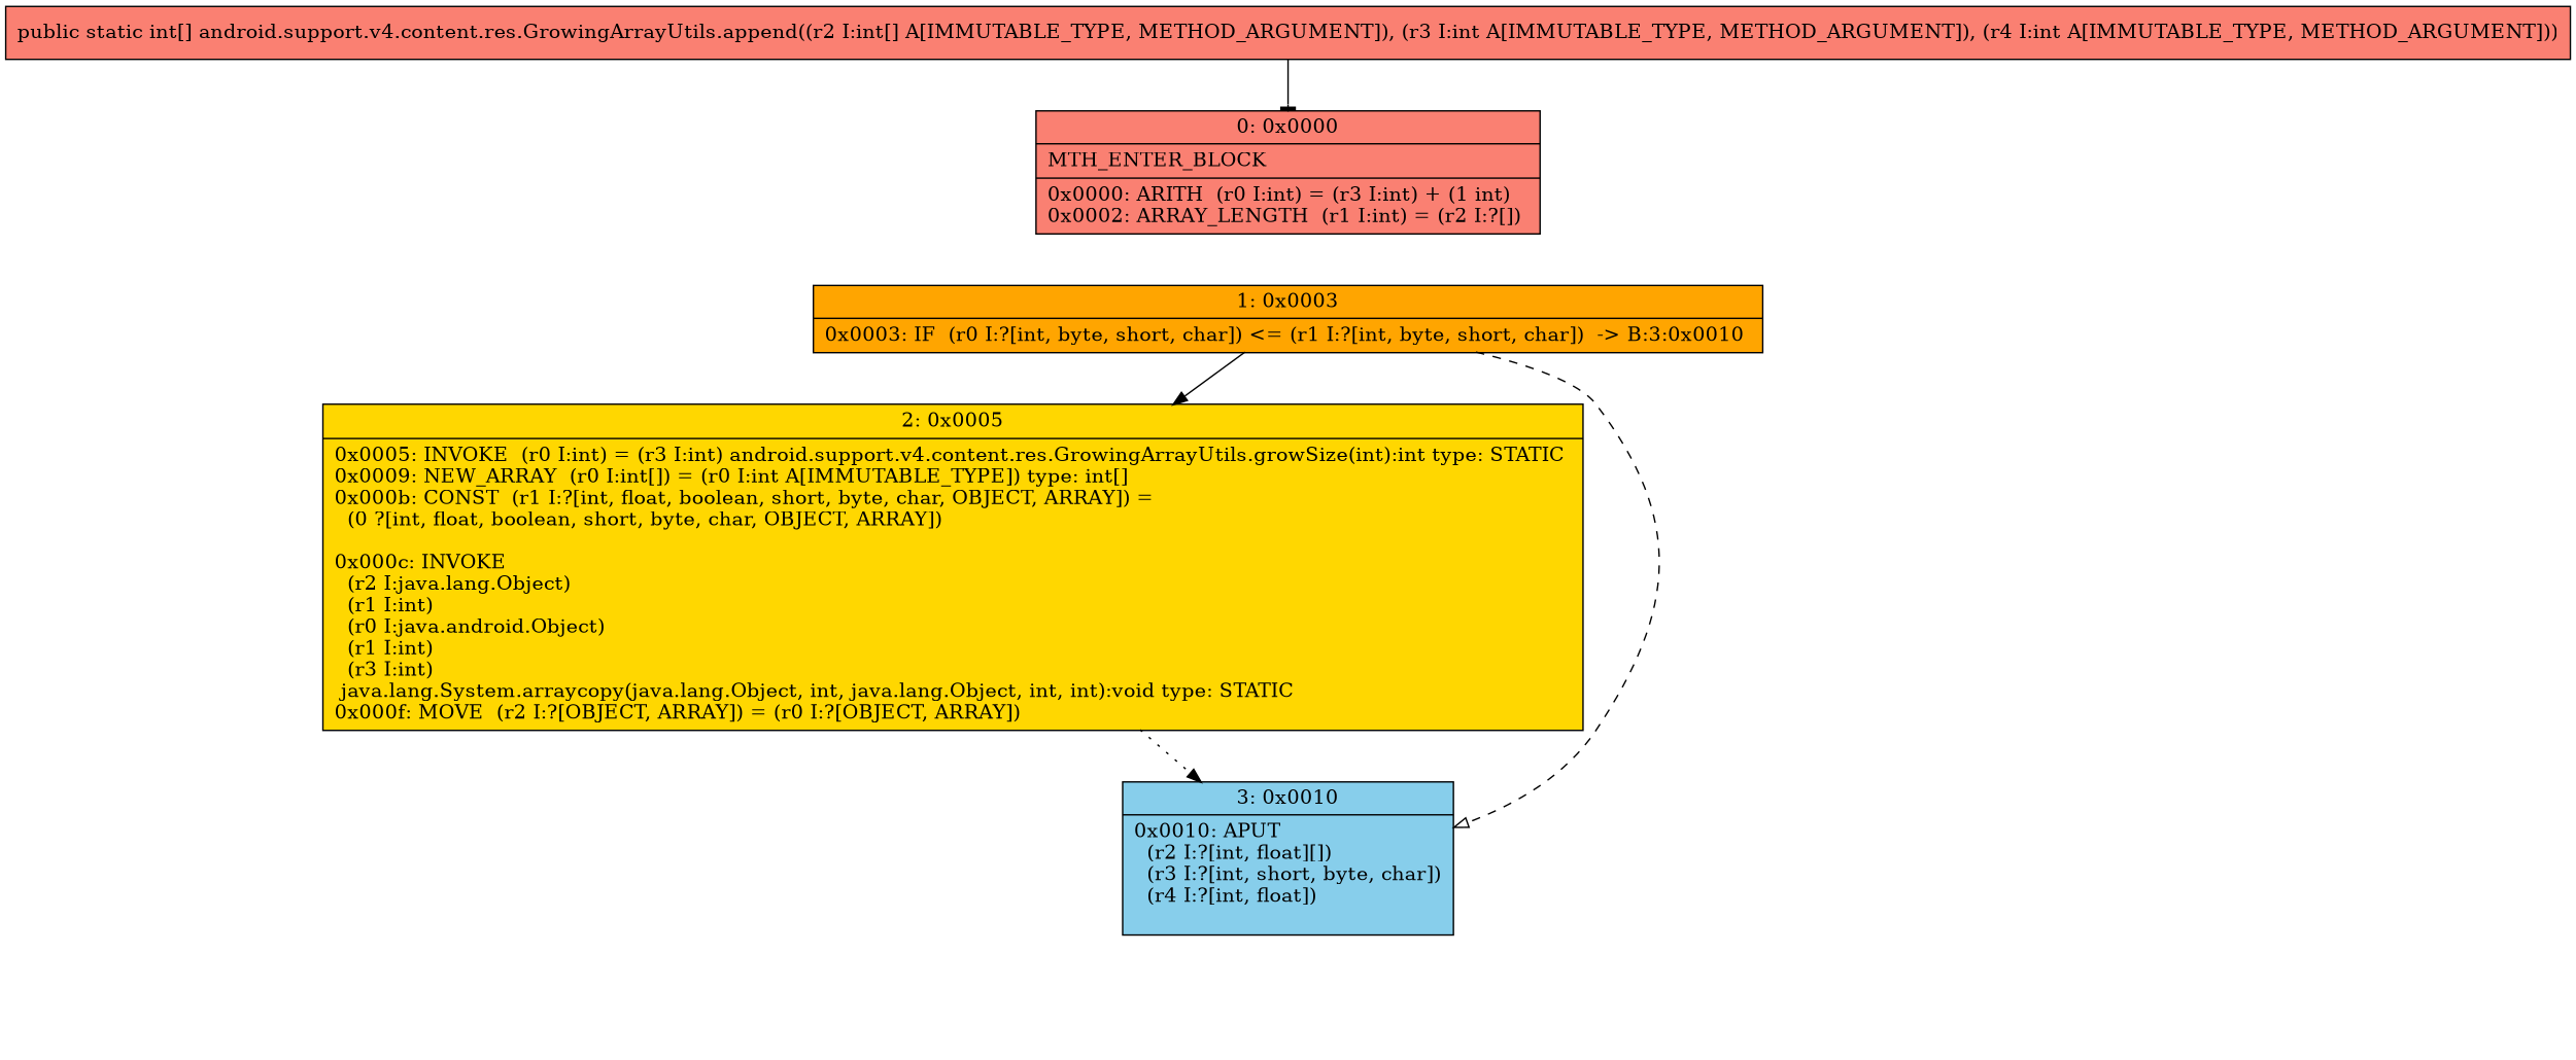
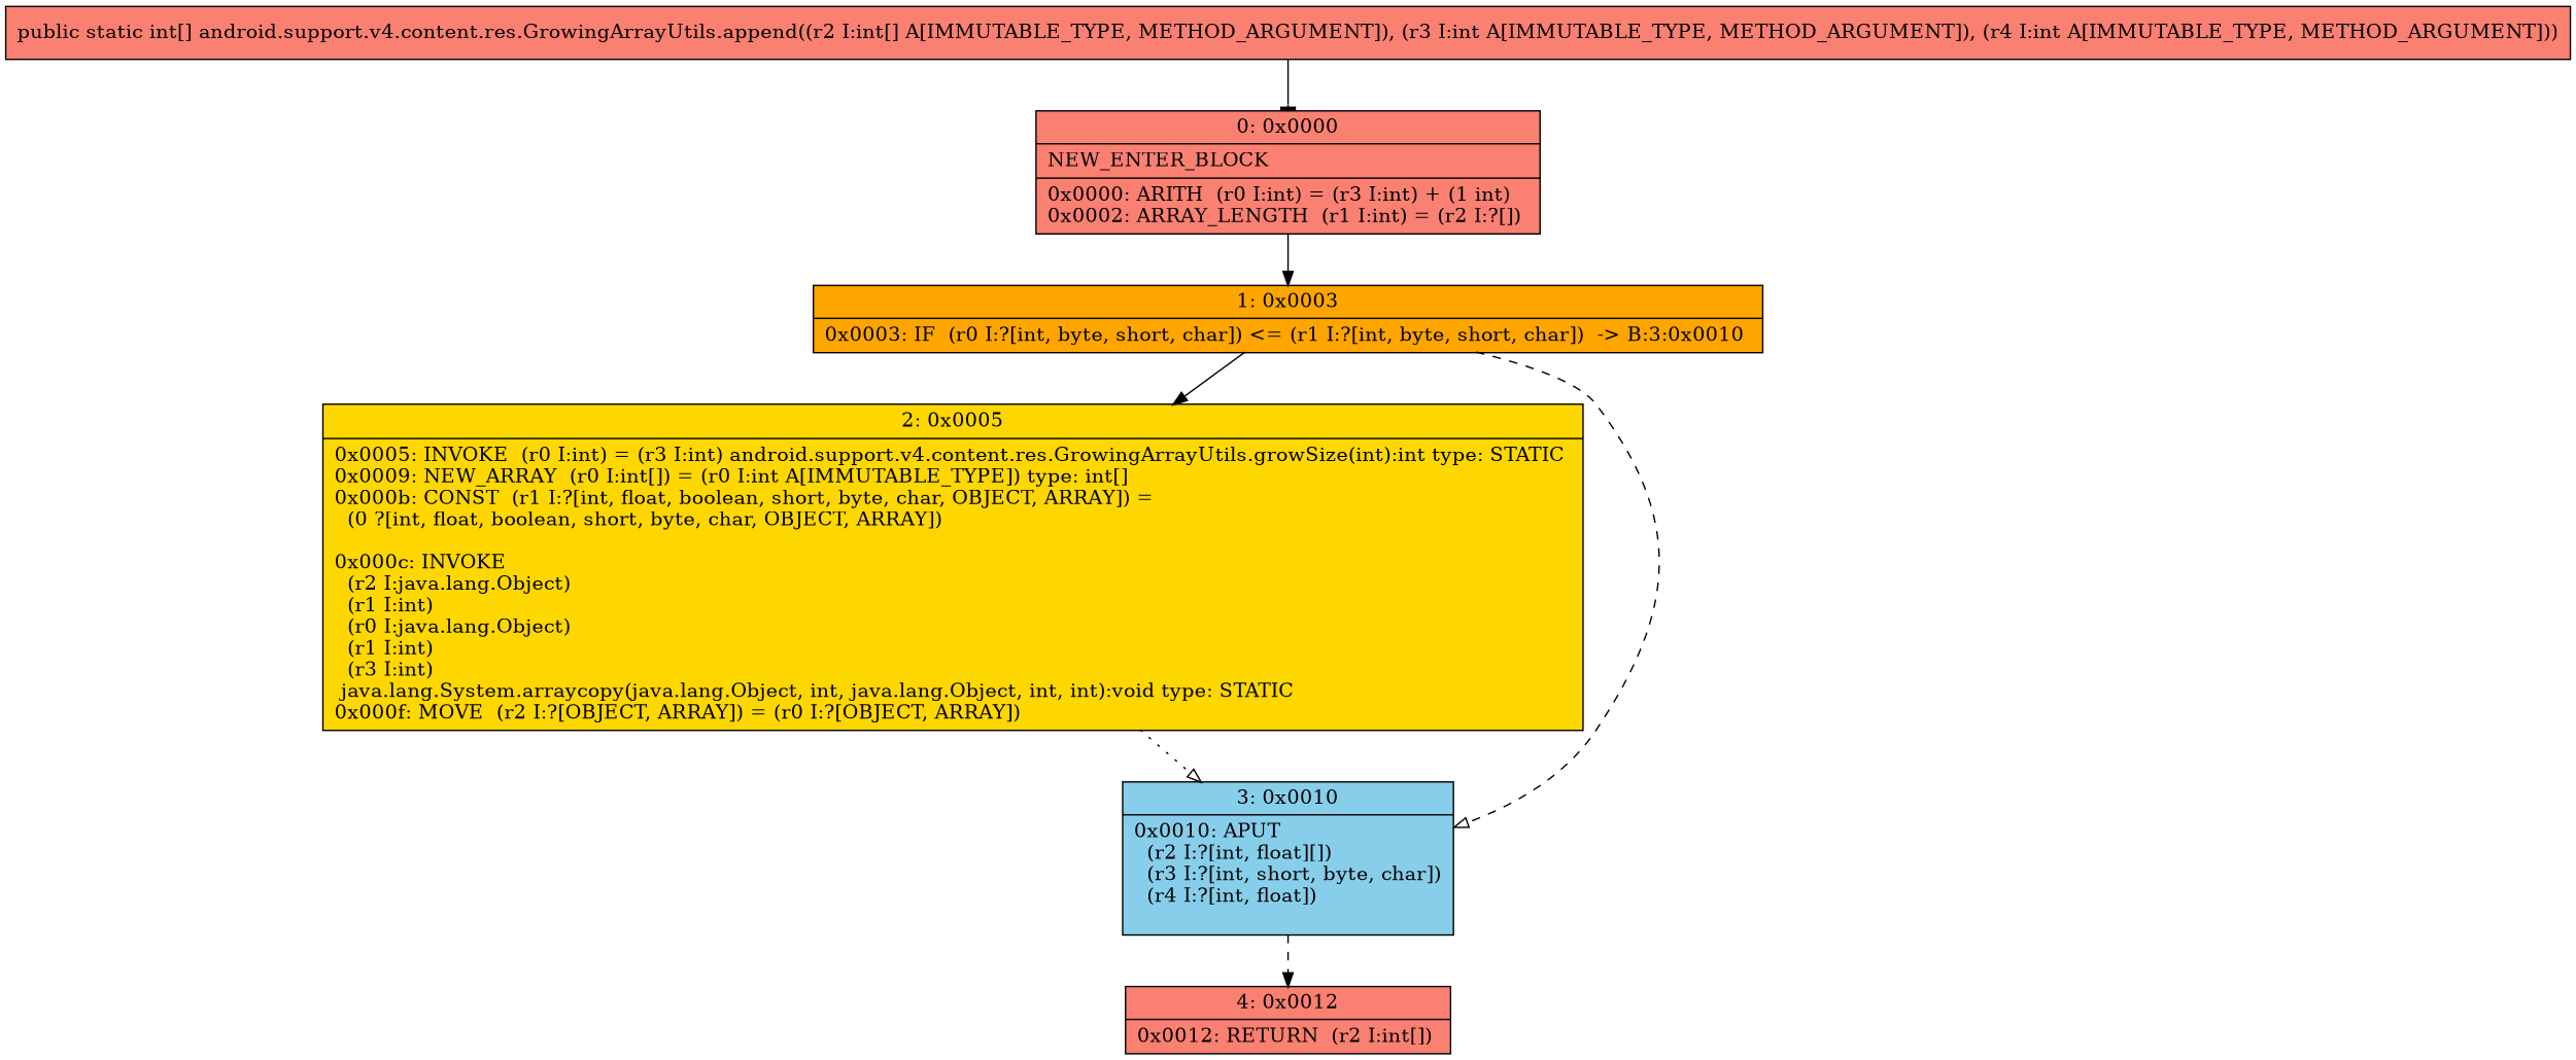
  digraph {
    node [fillcolor=salmon shape=record style=filled]
    edge [arrowhead=normal style=solid]
-   n1 [label="{0\:\ 0x0000|MTH_ENTER_BLOCK\l|0x0000: ARITH  (r0 I:int) = (r3 I:int) + (1 int) \l0x0002: ARRAY_LENGTH  (r1 I:int) = (r2 I:?[]) \l}"]
+   n1 [label="{0\:\ 0x0000|NEW_ENTER_BLOCK\l|0x0000: ARITH  (r0 I:int) = (r3 I:int) + (1 int) \l0x0002: ARRAY_LENGTH  (r1 I:int) = (r2 I:?[]) \l}"]
    n2 [fillcolor=orange label="{1\:\ 0x0003|0x0003: IF  (r0 I:?[int, byte, short, char]) \<= (r1 I:?[int, byte, short, char])  \-\> B:3:0x0010 \l}"]
-   n3 [fillcolor=gold label="{2\:\ 0x0005|0x0005: INVOKE  (r0 I:int) = (r3 I:int) android.support.v4.content.res.GrowingArrayUtils.growSize(int):int type: STATIC \l0x0009: NEW_ARRAY  (r0 I:int[]) = (r0 I:int A[IMMUTABLE_TYPE]) type: int[] \l0x000b: CONST  (r1 I:?[int, float, boolean, short, byte, char, OBJECT, ARRAY]) = \l  (0 ?[int, float, boolean, short, byte, char, OBJECT, ARRAY])\l \l0x000c: INVOKE  \l  (r2 I:java.lang.Object)\l  (r1 I:int)\l  (r0 I:java.android.Object)\l  (r1 I:int)\l  (r3 I:int)\l java.lang.System.arraycopy(java.lang.Object, int, java.lang.Object, int, int):void type: STATIC \l0x000f: MOVE  (r2 I:?[OBJECT, ARRAY]) = (r0 I:?[OBJECT, ARRAY]) \l}"]
+   n3 [fillcolor=gold label="{2\:\ 0x0005|0x0005: INVOKE  (r0 I:int) = (r3 I:int) android.support.v4.content.res.GrowingArrayUtils.growSize(int):int type: STATIC \l0x0009: NEW_ARRAY  (r0 I:int[]) = (r0 I:int A[IMMUTABLE_TYPE]) type: int[] \l0x000b: CONST  (r1 I:?[int, float, boolean, short, byte, char, OBJECT, ARRAY]) = \l  (0 ?[int, float, boolean, short, byte, char, OBJECT, ARRAY])\l \l0x000c: INVOKE  \l  (r2 I:java.lang.Object)\l  (r1 I:int)\l  (r0 I:java.lang.Object)\l  (r1 I:int)\l  (r3 I:int)\l java.lang.System.arraycopy(java.lang.Object, int, java.lang.Object, int, int):void type: STATIC \l0x000f: MOVE  (r2 I:?[OBJECT, ARRAY]) = (r0 I:?[OBJECT, ARRAY]) \l}"]
    n4 [fillcolor=skyblue label="{3\:\ 0x0010|0x0010: APUT  \l  (r2 I:?[int, float][])\l  (r3 I:?[int, short, byte, char])\l  (r4 I:?[int, float])\l \l}"]
+   n5 [label="{4\:\ 0x0012|0x0012: RETURN  (r2 I:int[]) \l}"]
    n6 [label="{public static int[] android.support.v4.content.res.GrowingArrayUtils.append((r2 I:int[] A[IMMUTABLE_TYPE, METHOD_ARGUMENT]), (r3 I:int A[IMMUTABLE_TYPE, METHOD_ARGUMENT]), (r4 I:int A[IMMUTABLE_TYPE, METHOD_ARGUMENT])) }"]
+   n1 -> n2
    n2 -> n3
    n2 -> n4 [arrowhead=onormal style=dashed]
-   n3 -> n4 [style=dotted]
+   n3 -> n4 [arrowhead=onormal style=dotted]
+   n4 -> n5 [style=dashed]
    n6 -> n1 [arrowhead=tee]
  }
